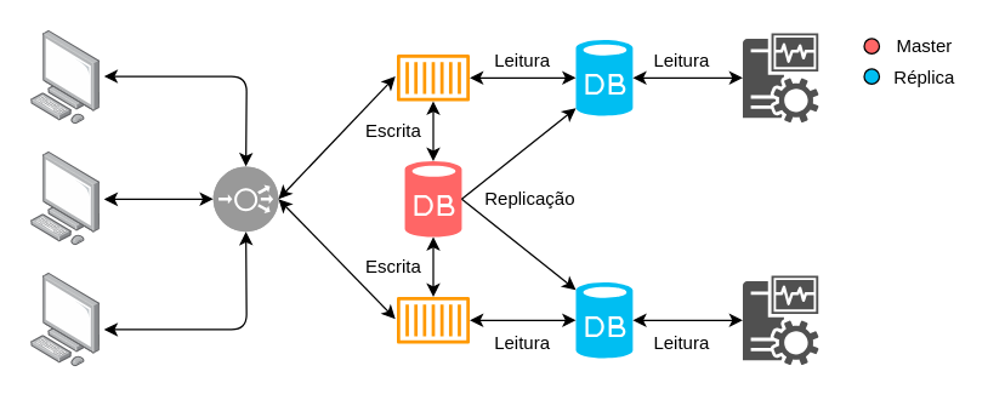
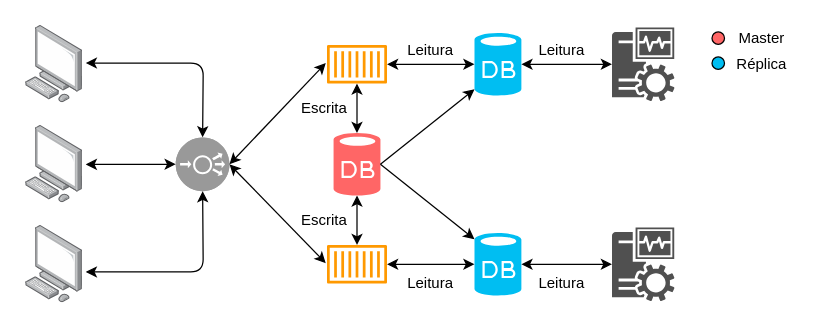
  <mxCell id="0" />
  <mxCell id="1" parent="0" />
  <mxCell id="2" value="" style="points=[];aspect=fixed;html=1;align=center;shadow=0;dashed=0;image;image=img/lib/allied_telesis/computer_and_terminals/Personal_Computer.svg;" vertex="1" parent="1"><mxGeometry x="20" y="20" width="45.6" height="61.8" as="geometry" /></mxCell>
  <mxCell id="3" value="" style="points=[];aspect=fixed;html=1;align=center;shadow=0;dashed=0;image;image=img/lib/allied_telesis/computer_and_terminals/Personal_Computer.svg;" vertex="1" parent="1"><mxGeometry x="20" y="100" width="45.6" height="61.8" as="geometry" /></mxCell>
  <mxCell id="4" value="" style="points=[];aspect=fixed;html=1;align=center;shadow=0;dashed=0;image;image=img/lib/allied_telesis/computer_and_terminals/Personal_Computer.svg;" vertex="1" parent="1"><mxGeometry x="20" y="180" width="45.6" height="61.8" as="geometry" /></mxCell>
  <mxCell id="5" value="" style="fillColor=#999999;verticalLabelPosition=bottom;sketch=0;html=1;strokeColor=#ffffff;verticalAlign=top;align=center;points=[[0.145,0.145,0],[0.5,0,0],[0.855,0.145,0],[1,0.5,0],[0.855,0.855,0],[0.5,1,0],[0.145,0.855,0],[0,0.5,0]];pointerEvents=1;shape=mxgraph.cisco_safe.compositeIcon;bgIcon=ellipse;resIcon=mxgraph.cisco_safe.capability.load_balancer;" vertex="1" parent="1"><mxGeometry x="140" y="109.4" width="43" height="43" as="geometry" /></mxCell>
  <mxCell id="6" value="" style="sketch=0;outlineConnect=0;fontColor=#232F3E;gradientColor=none;fillColor=#FF9900;strokeColor=none;dashed=0;verticalLabelPosition=bottom;verticalAlign=top;align=center;html=1;fontSize=12;fontStyle=0;aspect=fixed;pointerEvents=1;shape=mxgraph.aws4.container_1;" vertex="1" parent="1"><mxGeometry x="261" y="35.4" width="48" height="31" as="geometry" /></mxCell>
  <mxCell id="7" value="" style="sketch=0;outlineConnect=0;fontColor=#232F3E;gradientColor=none;fillColor=#FF9900;strokeColor=none;dashed=0;verticalLabelPosition=bottom;verticalAlign=top;align=center;html=1;fontSize=12;fontStyle=0;aspect=fixed;pointerEvents=1;shape=mxgraph.aws4.container_1;" vertex="1" parent="1"><mxGeometry x="261" y="195.4" width="48" height="31" as="geometry" /></mxCell>
  <mxCell id="8" value="" style="endArrow=classic;startArrow=classic;html=1;exitX=1.053;exitY=0.485;exitDx=0;exitDy=0;exitPerimeter=0;entryX=0.5;entryY=0;entryDx=0;entryDy=0;entryPerimeter=0;" edge="1" parent="1" source="2" target="5"><mxGeometry width="50" height="50" relative="1" as="geometry"><mxPoint x="260" y="210" as="sourcePoint" /><mxPoint x="310" y="160" as="targetPoint" /><Array as="points"><mxPoint x="162" y="50" /></Array></mxGeometry></mxCell>
  <mxCell id="9" value="" style="endArrow=classic;startArrow=classic;html=1;exitX=1.053;exitY=0.599;exitDx=0;exitDy=0;exitPerimeter=0;entryX=0.5;entryY=1;entryDx=0;entryDy=0;entryPerimeter=0;" edge="1" parent="1" source="4" target="5"><mxGeometry width="50" height="50" relative="1" as="geometry"><mxPoint x="260" y="210" as="sourcePoint" /><mxPoint x="310" y="160" as="targetPoint" /><Array as="points"><mxPoint x="162" y="217" /></Array></mxGeometry></mxCell>
  <mxCell id="10" value="" style="endArrow=classic;startArrow=classic;html=1;exitX=1.053;exitY=0.502;exitDx=0;exitDy=0;exitPerimeter=0;entryX=0;entryY=0.5;entryDx=0;entryDy=0;entryPerimeter=0;" edge="1" parent="1" source="3" target="5"><mxGeometry width="50" height="50" relative="1" as="geometry"><mxPoint x="260" y="210" as="sourcePoint" /><mxPoint x="310" y="160" as="targetPoint" /></mxGeometry></mxCell>
  <mxCell id="11" value="" style="endArrow=classic;startArrow=classic;html=1;exitX=1;exitY=0.5;exitDx=0;exitDy=0;exitPerimeter=0;" edge="1" parent="1" source="5"><mxGeometry width="50" height="50" relative="1" as="geometry"><mxPoint x="260" y="210" as="sourcePoint" /><mxPoint x="260" y="50" as="targetPoint" /></mxGeometry></mxCell>
  <mxCell id="12" value="" style="endArrow=classic;startArrow=classic;html=1;exitX=1;exitY=0.5;exitDx=0;exitDy=0;exitPerimeter=0;" edge="1" parent="1" source="5"><mxGeometry width="50" height="50" relative="1" as="geometry"><mxPoint x="260" y="210" as="sourcePoint" /><mxPoint x="260" y="210" as="targetPoint" /></mxGeometry></mxCell>
  <mxCell id="13" value="" style="endArrow=classic;startArrow=classic;html=1;entryX=0.5;entryY=1;entryDx=0;entryDy=0;entryPerimeter=0;" edge="1" parent="1" target="15" source="7"><mxGeometry width="50" height="50" relative="1" as="geometry"><mxPoint x="310" y="210" as="sourcePoint" /><mxPoint x="407" y="132.012" as="targetPoint" /></mxGeometry></mxCell>
  <mxCell id="14" value="" style="endArrow=classic;startArrow=classic;html=1;entryX=0.5;entryY=0;entryDx=0;entryDy=0;entryPerimeter=0;" edge="1" parent="1" target="15" source="6"><mxGeometry width="50" height="50" relative="1" as="geometry"><mxPoint x="310" y="50" as="sourcePoint" /><mxPoint x="410" y="130" as="targetPoint" /></mxGeometry></mxCell>
  <mxCell id="15" value="" style="verticalLabelPosition=bottom;html=1;verticalAlign=top;align=center;strokeColor=none;shape=mxgraph.azure.database;fillColor=#FF6666;" vertex="1" parent="1"><mxGeometry x="266.25" y="105.9" width="37.5" height="50" as="geometry" /></mxCell>
  <mxCell id="16" value="" style="sketch=0;pointerEvents=1;shadow=0;dashed=0;html=1;strokeColor=none;fillColor=#505050;labelPosition=center;verticalLabelPosition=bottom;verticalAlign=top;outlineConnect=0;align=center;shape=mxgraph.office.servers.monitoring_sql_reporting_services;" vertex="1" parent="1"><mxGeometry x="489" y="21.4" width="50" height="59" as="geometry" /></mxCell>
  <mxCell id="17" value="" style="sketch=0;pointerEvents=1;shadow=0;dashed=0;html=1;strokeColor=none;fillColor=#505050;labelPosition=center;verticalLabelPosition=bottom;verticalAlign=top;outlineConnect=0;align=center;shape=mxgraph.office.servers.monitoring_sql_reporting_services;" vertex="1" parent="1"><mxGeometry x="489" y="181.4" width="50" height="59" as="geometry" /></mxCell>
  <mxCell id="18" value="" style="verticalLabelPosition=bottom;html=1;verticalAlign=top;align=center;strokeColor=none;fillColor=#00BEF2;shape=mxgraph.azure.database;" vertex="1" parent="1"><mxGeometry x="379" y="25.9" width="37.5" height="50" as="geometry" /></mxCell>
  <mxCell id="19" value="" style="verticalLabelPosition=bottom;html=1;verticalAlign=top;align=center;strokeColor=none;fillColor=#00BEF2;shape=mxgraph.azure.database;" vertex="1" parent="1"><mxGeometry x="379" y="185.9" width="37.5" height="50" as="geometry" /></mxCell>
  <mxCell id="20" value="" style="endArrow=classic;startArrow=classic;html=1;entryX=0;entryY=0.5;entryDx=0;entryDy=0;entryPerimeter=0;" edge="1" parent="1" source="6" target="18"><mxGeometry width="50" height="50" relative="1" as="geometry"><mxPoint x="209" y="160" as="sourcePoint" /><mxPoint x="259" y="110" as="targetPoint" /></mxGeometry></mxCell>
  <mxCell id="21" value="" style="endArrow=classic;startArrow=classic;html=1;entryX=0;entryY=0.5;entryDx=0;entryDy=0;entryPerimeter=0;" edge="1" parent="1" source="7" target="19"><mxGeometry width="50" height="50" relative="1" as="geometry"><mxPoint x="209" y="160" as="sourcePoint" /><mxPoint x="259" y="110" as="targetPoint" /></mxGeometry></mxCell>
  <mxCell id="22" value="" style="endArrow=classic;html=1;entryX=0;entryY=0.9;entryDx=0;entryDy=0;entryPerimeter=0;exitX=1;exitY=0.5;exitDx=0;exitDy=0;exitPerimeter=0;" edge="1" parent="1" source="15" target="18"><mxGeometry width="50" height="50" relative="1" as="geometry"><mxPoint x="209" y="160" as="sourcePoint" /><mxPoint x="259" y="110" as="targetPoint" /></mxGeometry></mxCell>
  <mxCell id="23" value="" style="endArrow=classic;html=1;entryX=0;entryY=0.1;entryDx=0;entryDy=0;entryPerimeter=0;exitX=1;exitY=0.5;exitDx=0;exitDy=0;exitPerimeter=0;" edge="1" parent="1" source="15" target="19"><mxGeometry width="50" height="50" relative="1" as="geometry"><mxPoint x="209" y="160" as="sourcePoint" /><mxPoint x="259" y="110" as="targetPoint" /></mxGeometry></mxCell>
  <mxCell id="24" value="" style="endArrow=classic;startArrow=classic;html=1;exitX=1;exitY=0.5;exitDx=0;exitDy=0;exitPerimeter=0;" edge="1" parent="1" source="19" target="17"><mxGeometry width="50" height="50" relative="1" as="geometry"><mxPoint x="209" y="160" as="sourcePoint" /><mxPoint x="259" y="110" as="targetPoint" /></mxGeometry></mxCell>
  <mxCell id="25" value="" style="endArrow=classic;startArrow=classic;html=1;exitX=1;exitY=0.5;exitDx=0;exitDy=0;exitPerimeter=0;" edge="1" parent="1" source="18" target="16"><mxGeometry width="50" height="50" relative="1" as="geometry"><mxPoint x="209" y="160" as="sourcePoint" /><mxPoint x="259" y="110" as="targetPoint" /></mxGeometry></mxCell>
  <mxCell id="26" value="" style="ellipse;whiteSpace=wrap;html=1;aspect=fixed;fillColor=#FF6666;" vertex="1" parent="1"><mxGeometry x="569" y="25" width="10" height="10" as="geometry" /></mxCell>
  <mxCell id="27" value="" style="ellipse;whiteSpace=wrap;html=1;aspect=fixed;fillColor=#00BEF2;" vertex="1" parent="1"><mxGeometry x="569" y="45" width="10" height="10" as="geometry" /></mxCell>
  <mxCell id="28" value="Master" style="text;html=1;strokeColor=none;fillColor=none;align=center;verticalAlign=middle;whiteSpace=wrap;rounded=0;" vertex="1" parent="1"><mxGeometry x="589" y="20" width="40" height="20" as="geometry" /></mxCell>
  <mxCell id="29" value="Réplica" style="text;html=1;strokeColor=none;fillColor=none;align=center;verticalAlign=middle;whiteSpace=wrap;rounded=0;" vertex="1" parent="1"><mxGeometry x="589" y="35.9" width="40" height="30" as="geometry" /></mxCell>
  <mxCell id="30" value="Leitura" style="text;html=1;strokeColor=none;fillColor=none;align=center;verticalAlign=middle;whiteSpace=wrap;rounded=0;" vertex="1" parent="1"><mxGeometry x="324" y="30" width="40" height="20" as="geometry" /></mxCell>
  <mxCell id="31" value="Leitura" style="text;html=1;strokeColor=none;fillColor=none;align=center;verticalAlign=middle;whiteSpace=wrap;rounded=0;" vertex="1" parent="1"><mxGeometry x="429" y="30" width="40" height="20" as="geometry" /></mxCell>
  <mxCell id="32" value="Leitura" style="text;html=1;strokeColor=none;fillColor=none;align=center;verticalAlign=middle;whiteSpace=wrap;rounded=0;" vertex="1" parent="1"><mxGeometry x="429" y="215.9" width="40" height="20" as="geometry" /></mxCell>
  <mxCell id="33" value="Leitura" style="text;html=1;strokeColor=none;fillColor=none;align=center;verticalAlign=middle;whiteSpace=wrap;rounded=0;" vertex="1" parent="1"><mxGeometry x="324" y="215.9" width="40" height="20" as="geometry" /></mxCell>
- <mxCell id="34" value="Replicação" style="text;html=1;strokeColor=none;fillColor=none;align=center;verticalAlign=middle;whiteSpace=wrap;rounded=0;" vertex="1" parent="1"><mxGeometry x="329" y="120.9" width="40" height="20" as="geometry" /></mxCell>
  <mxCell id="35" value="Escrita" style="text;html=1;strokeColor=none;fillColor=none;align=center;verticalAlign=middle;whiteSpace=wrap;rounded=0;" vertex="1" parent="1"><mxGeometry x="239" y="75.9" width="40" height="20" as="geometry" /></mxCell>
  <mxCell id="36" value="Escrita" style="text;html=1;strokeColor=none;fillColor=none;align=center;verticalAlign=middle;whiteSpace=wrap;rounded=0;" vertex="1" parent="1"><mxGeometry x="239" y="165.9" width="40" height="20" as="geometry" /></mxCell>
